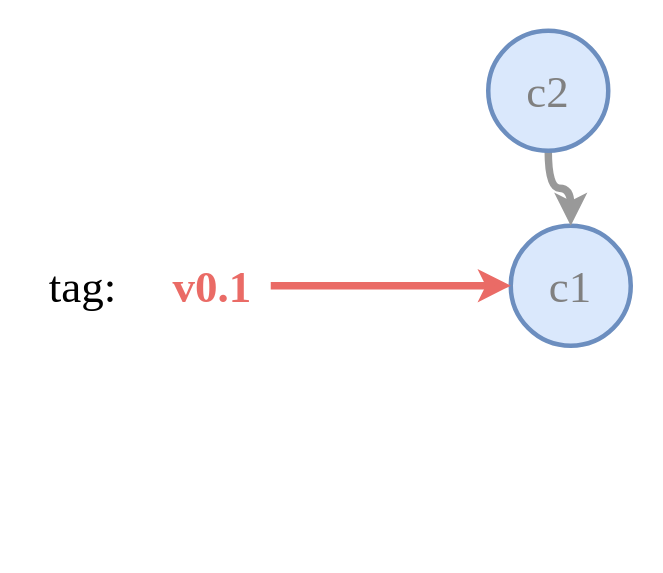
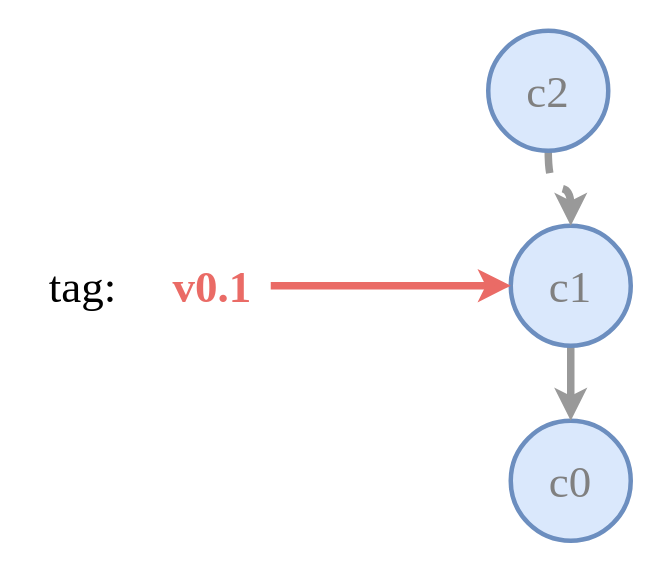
  <mxCell id="0" />
  <mxCell id="1" parent="0" />
+ <mxCell id="2" value="c0" style="ellipse;whiteSpace=wrap;html=1;aspect=fixed;fillColor=#dae8fc;strokeColor=#6c8ebf;strokeWidth=3;fontSize=30;fontFamily=Source Sans Pro;fontSource=https%3A%2F%2Ffonts.googleapis.com%2Fcss%3Ffamily%3DSource%2BSans%2BPro;fontColor=#808080;" vertex="1" parent="1"><mxGeometry x="340" y="280" width="80" height="80" as="geometry" /></mxCell>
+ <mxCell id="3" style="edgeStyle=orthogonalEdgeStyle;curved=1;orthogonalLoop=1;jettySize=auto;html=1;exitX=0.5;exitY=1;exitDx=0;exitDy=0;entryX=0.5;entryY=0;entryDx=0;entryDy=0;strokeColor=#999999;strokeWidth=5;fontFamily=Source Sans Pro;fontSource=https%3A%2F%2Ffonts.googleapis.com%2Fcss%3Ffamily%3DSource%2BSans%2BPro;fontSize=50;" edge="1" parent="1" source="4" target="2"><mxGeometry relative="1" as="geometry" /></mxCell>
  <mxCell id="4" value="&lt;span style=&quot;color: rgb(128, 128, 128); font-family: &amp;quot;Source Sans Pro&amp;quot;; font-size: 30px;&quot;&gt;c1&lt;/span&gt;" style="ellipse;whiteSpace=wrap;html=1;aspect=fixed;fillColor=#dae8fc;strokeColor=#6c8ebf;strokeWidth=3;fontSize=12;fontFamily=Helvetica;fontSource=https%3A%2F%2Ffonts.googleapis.com%2Fcss%3Ffamily%3DSource%2BSans%2BPro;" vertex="1" parent="1"><mxGeometry x="340" y="150" width="80" height="80" as="geometry" /></mxCell>
- <mxCell id="5" style="edgeStyle=orthogonalEdgeStyle;curved=1;orthogonalLoop=1;jettySize=auto;html=1;exitX=0.5;exitY=1;exitDx=0;exitDy=0;entryX=0.5;entryY=0;entryDx=0;entryDy=0;strokeColor=#999999;strokeWidth=5;fontFamily=Source Sans Pro;fontSource=https%3A%2F%2Ffonts.googleapis.com%2Fcss%3Ffamily%3DSource%2BSans%2BPro;fontSize=50;" edge="1" parent="1" source="6" target="4"><mxGeometry relative="1" as="geometry" /></mxCell>
+ <mxCell id="5" style="edgeStyle=orthogonalEdgeStyle;curved=1;orthogonalLoop=1;jettySize=auto;html=1;exitX=0.5;exitY=1;exitDx=0;exitDy=0;entryX=0.5;entryY=0;entryDx=0;entryDy=0;strokeColor=#999999;strokeWidth=5;fontFamily=Source Sans Pro;fontSource=https%3A%2F%2Ffonts.googleapis.com%2Fcss%3Ffamily%3DSource%2BSans%2BPro;fontSize=50;dashed=1;" edge="1" parent="1" source="6" target="4"><mxGeometry relative="1" as="geometry" /></mxCell>
  <mxCell id="6" value="&lt;span style=&quot;color: rgb(128, 128, 128); font-family: &amp;quot;Source Sans Pro&amp;quot;; font-size: 30px;&quot;&gt;c2&lt;/span&gt;" style="ellipse;whiteSpace=wrap;html=1;aspect=fixed;fillColor=#dae8fc;strokeColor=#6c8ebf;strokeWidth=3;" vertex="1" parent="1"><mxGeometry x="325" y="20" width="80" height="80" as="geometry" /></mxCell>
  <mxCell id="7" style="edgeStyle=orthogonalEdgeStyle;orthogonalLoop=1;jettySize=auto;html=1;entryX=0;entryY=0.5;entryDx=0;entryDy=0;fontFamily=Source Sans Pro;fontSource=https%3A%2F%2Ffonts.googleapis.com%2Fcss%3Ffamily%3DSource%2BSans%2BPro;fontSize=30;fontColor=#EA6B66;curved=1;strokeWidth=5;fillColor=#f8cecc;strokeColor=#EA6B66;" edge="1" parent="1" source="8" target="4"><mxGeometry relative="1" as="geometry" /></mxCell>
  <mxCell id="8" value="tag:&amp;nbsp; &amp;nbsp; &amp;nbsp;&lt;font color=&quot;#ea6b66&quot;&gt;&lt;b&gt;v0.1&lt;/b&gt;&lt;/font&gt;" style="text;html=1;strokeColor=none;fillColor=none;align=center;verticalAlign=middle;whiteSpace=wrap;rounded=0;fontFamily=Source Sans Pro;fontSource=https%3A%2F%2Ffonts.googleapis.com%2Fcss%3Ffamily%3DSource%2BSans%2BPro;fontSize=30;strokeWidth=6;" vertex="1" parent="1"><mxGeometry x="20" y="175" width="160" height="30" as="geometry" /></mxCell>
